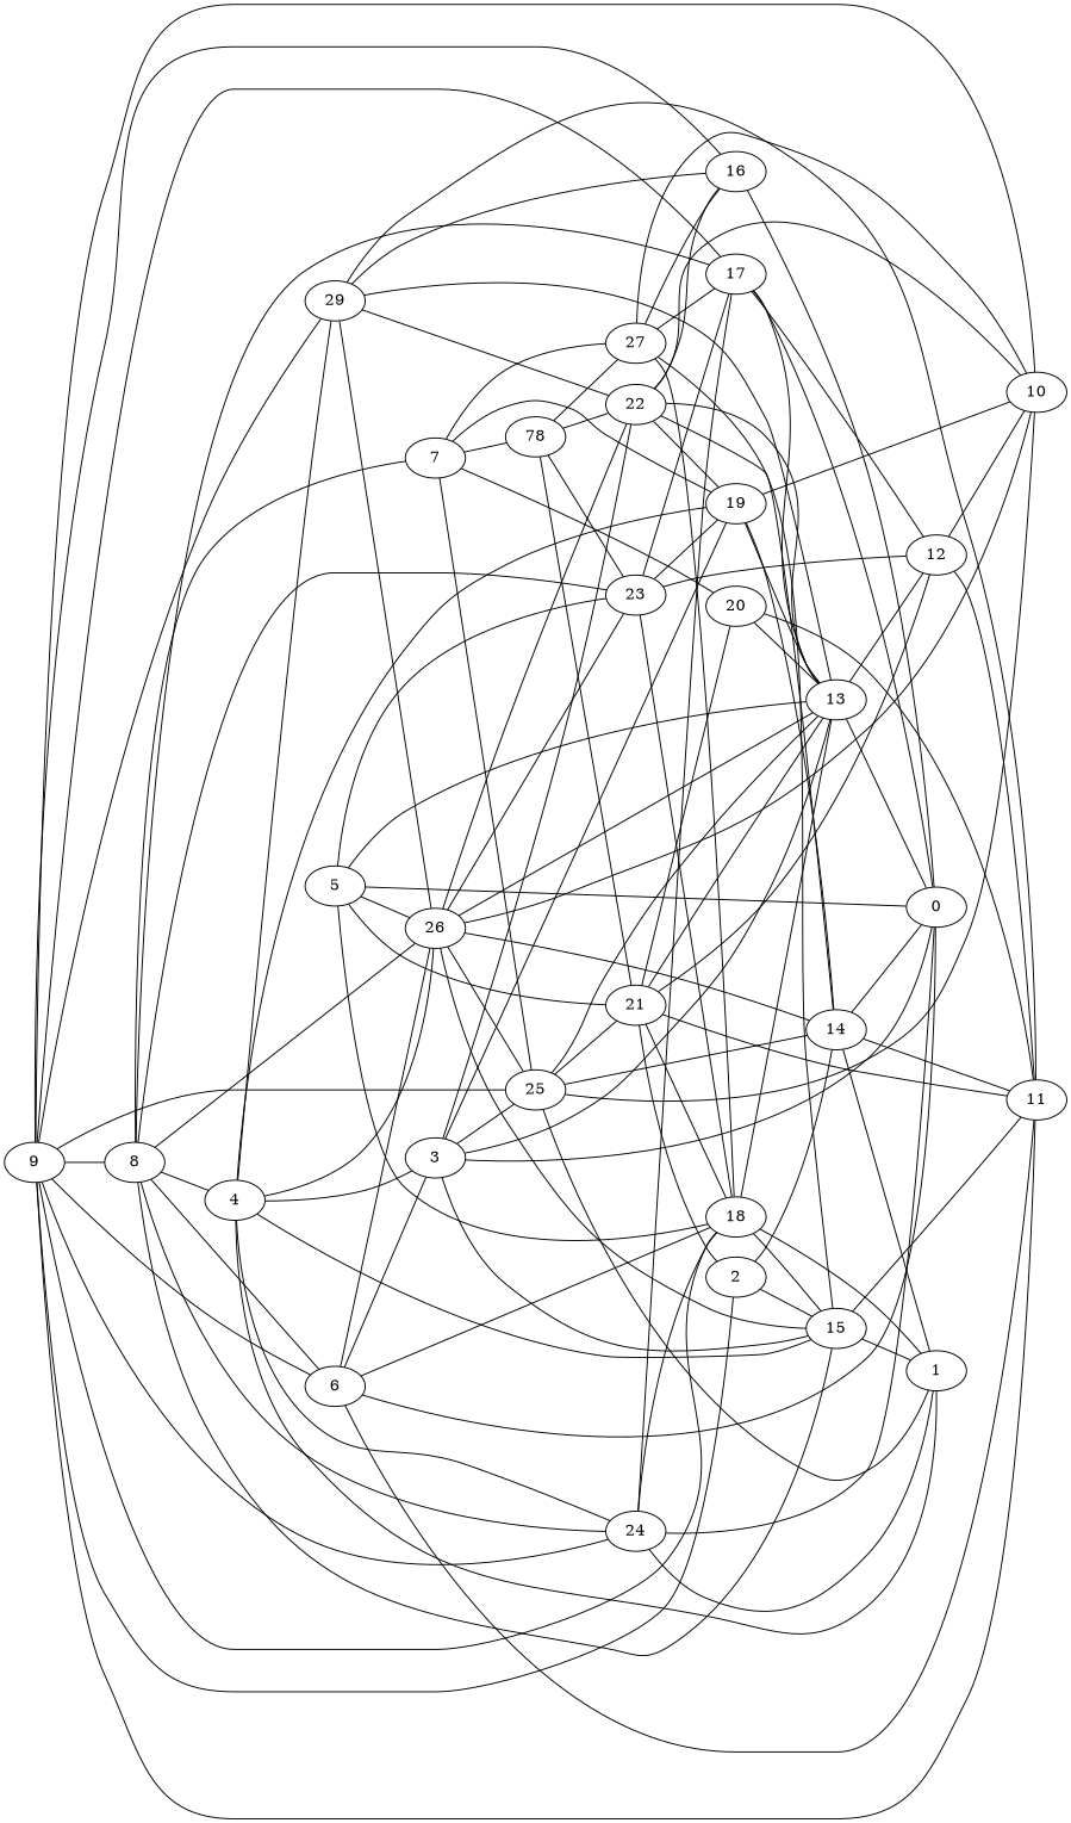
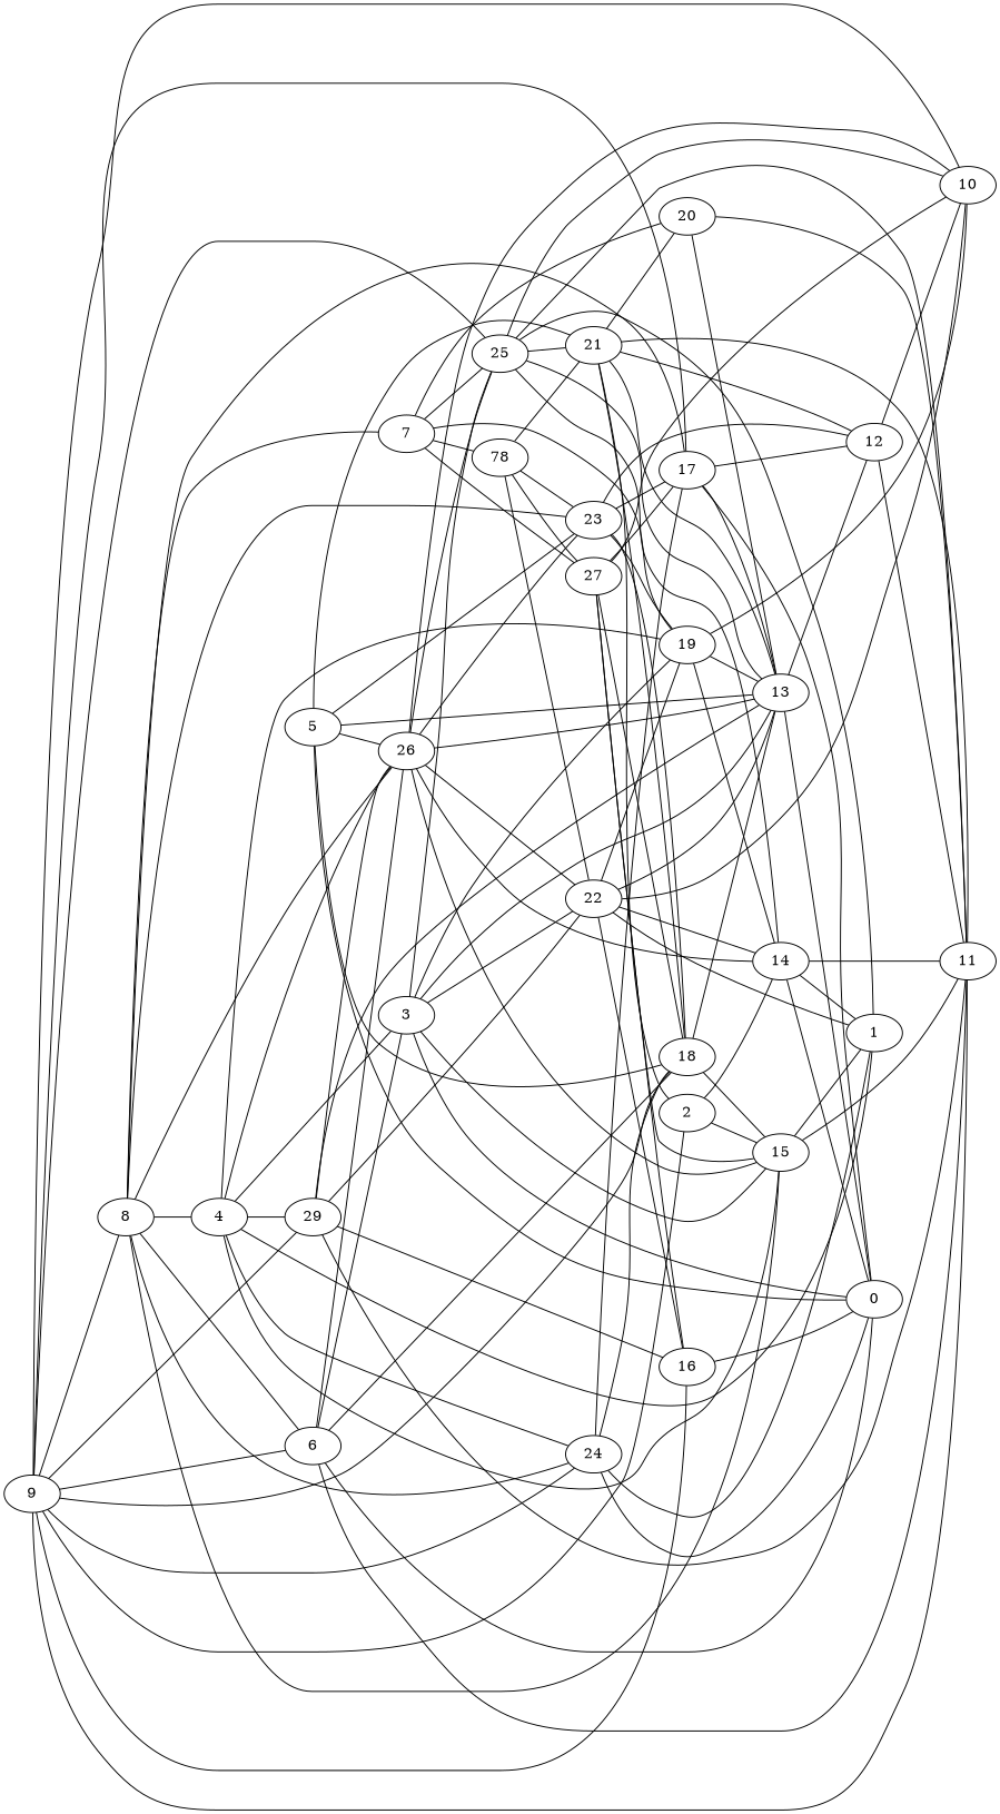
  digraph {
    rankdir=LR
    edge [color=black dir=none]
    27
    10
    18
    17
    16
    15
    9
    8
    11
    1
    29
    2
    6
    25
    24
    26
    23
    7
    4
    13
    12
    0
    22
    14
    19
    20
    3
    21
    n29 [label=78]
    5
    subgraph sub_1 {
      27
      10
      18
      17
      16
      15
      9
      8
      11
      1
      29
      2
      6
      25
      24
      26
      23
      7
      4
      13
      12
      0
      22
      14
      19
      20
      3
      21
      n29
      5
    }
    27 -> 10
    27 -> 18
    27 -> 17
    27 -> 16
    27 -> 15
    18 -> 15
    18 -> 13
    17 -> 13
    17 -> 12
    17 -> 0
    16 -> 0
    15 -> 11
    15 -> 1
    9 -> 10
    9 -> 18
    9 -> 17
    9 -> 16
    9 -> 8
    9 -> 11
    9 -> 29
    9 -> 2
    9 -> 6
    9 -> 25
    9 -> 24
    8 -> 17
    8 -> 15
    8 -> 6
    8 -> 24
    8 -> 26
    8 -> 23
    8 -> 7
    8 -> 4
    29 -> 16
    29 -> 11
    29 -> 26
    29 -> 13
    29 -> 22
    2 -> 15
    2 -> 14
    6 -> 18
    6 -> 11
    6 -> 26
    6 -> 0
    6 -> 3
    25 -> 10
+   25 -> 11
    25 -> 1
    25 -> 13
    25 -> 14
    25 -> 21
    24 -> 18
    24 -> 17
    24 -> 1
    24 -> 0
    26 -> 10
    26 -> 15
    26 -> 25
    26 -> 23
    26 -> 13
    26 -> 22
    26 -> 14
    23 -> 18
    23 -> 17
    23 -> 12
    23 -> 19
    7 -> 27
    7 -> 25
    7 -> 19
    7 -> 20
    7 -> n29
    4 -> 15
    4 -> 1
    4 -> 29
    4 -> 24
    4 -> 26
    4 -> 19
    4 -> 3
    13 -> 12
    13 -> 0
    12 -> 10
    12 -> 11
    22 -> 10
    22 -> 16
-   18 -> 1
+   22 -> 1
    22 -> 13
    22 -> 14
    22 -> 19
    14 -> 11
    14 -> 1
    14 -> 0
    19 -> 10
    19 -> 13
    19 -> 14
    20 -> 11
    20 -> 13
    3 -> 15
    3 -> 25
    3 -> 13
    3 -> 0
    3 -> 22
    3 -> 19
    21 -> 18
    21 -> 11
    21 -> 2
    21 -> 13
    21 -> 12
    21 -> 20
    n29 -> 27
    n29 -> 23
    n29 -> 22
    n29 -> 21
    5 -> 18
    5 -> 26
    5 -> 23
    5 -> 13
    5 -> 0
    5 -> 21
  }
